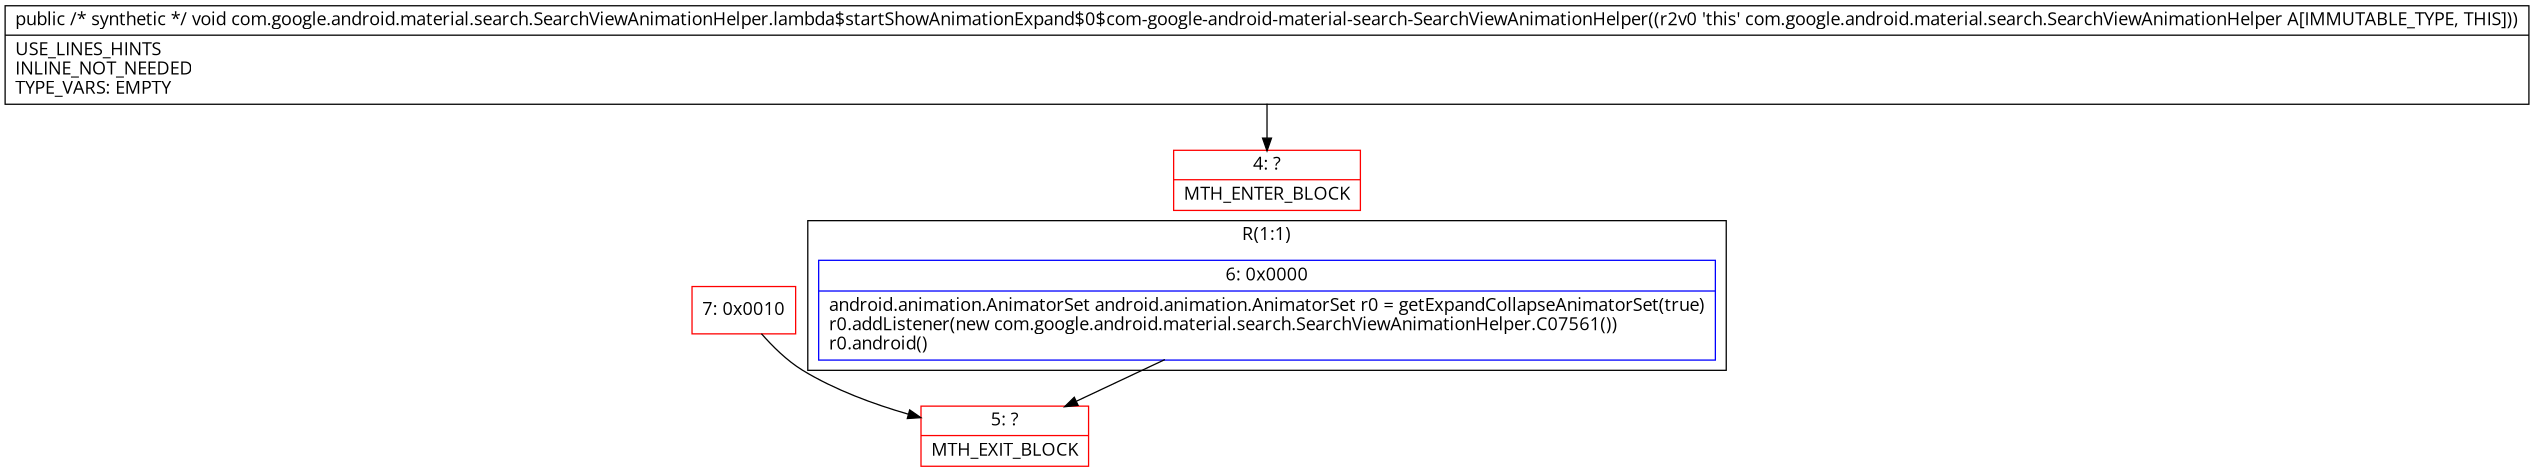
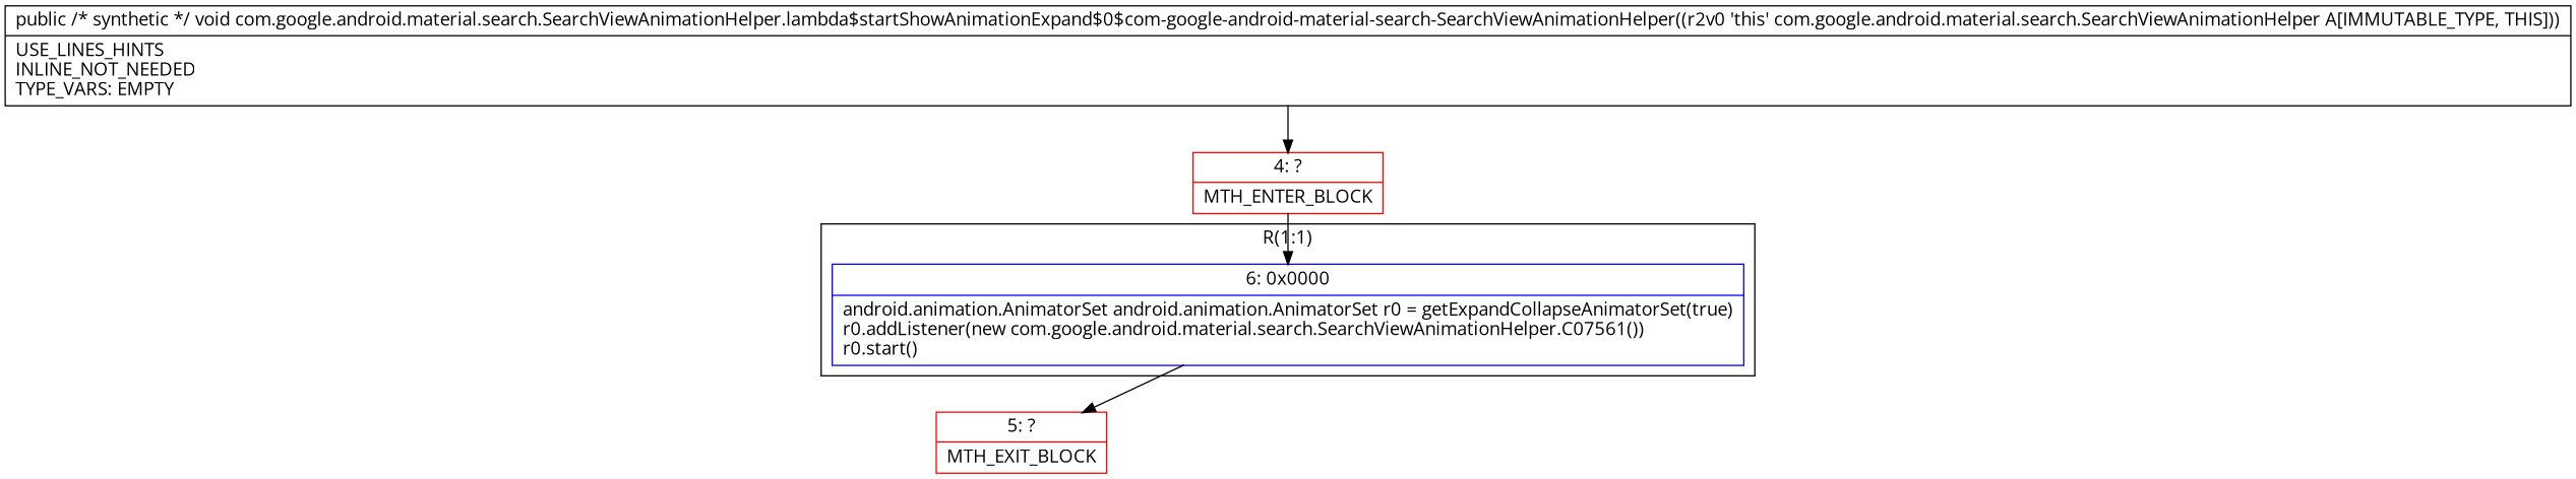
  digraph {
    fontname="Open Sans"
    node [color=red fontname="Open Sans" shape=record]
    edge [fontname="Open Sans"]
-   n1 [color=blue label="{6\:\ 0x0000|android.animation.AnimatorSet android.animation.AnimatorSet r0 = getExpandCollapseAnimatorSet(true)\lr0.addListener(new com.google.android.material.search.SearchViewAnimationHelper.C07561())\lr0.android()\l}"]
+   n1 [color=blue label="{6\:\ 0x0000|android.animation.AnimatorSet android.animation.AnimatorSet r0 = getExpandCollapseAnimatorSet(true)\lr0.addListener(new com.google.android.material.search.SearchViewAnimationHelper.C07561())\lr0.start()\l}"]
    n2 [label="{5\:\ ?|MTH_EXIT_BLOCK\l}"]
-   n3 [label="{7\:\ 0x0010}"]
    n4 [label="{4\:\ ?|MTH_ENTER_BLOCK\l}"]
    n5 [label="{public \/* synthetic *\/ void com.google.android.material.search.SearchViewAnimationHelper.lambda$startShowAnimationExpand$0$com\-google\-android\-material\-search\-SearchViewAnimationHelper((r2v0 'this' com.google.android.material.search.SearchViewAnimationHelper A[IMMUTABLE_TYPE, THIS]))  | USE_LINES_HINTS\lINLINE_NOT_NEEDED\lTYPE_VARS: EMPTY\l}" color=""]
    subgraph cluster_1 {
      label="R(1:1)"
      n1
    }
    n1 -> n2
-   n3 -> n2
+   n4 -> n1
    n5 -> n4
  }
